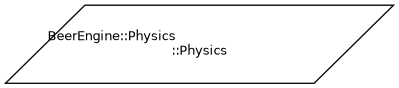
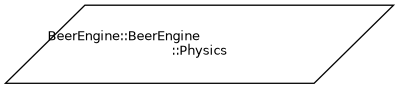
  digraph {
    rankdir=LR
-   n1 [color=black fillcolor=white fontname=Helvetica fontsize=10 height=0.2 label="BeerEngine::Physics\l::Physics" shape=parallelogram style=filled width=0.4]
+   n1 [color=black fillcolor=white fontname=Helvetica fontsize=10 height=0.2 label="BeerEngine::BeerEngine\l::Physics" shape=parallelogram style=filled width=0.4]
  }
